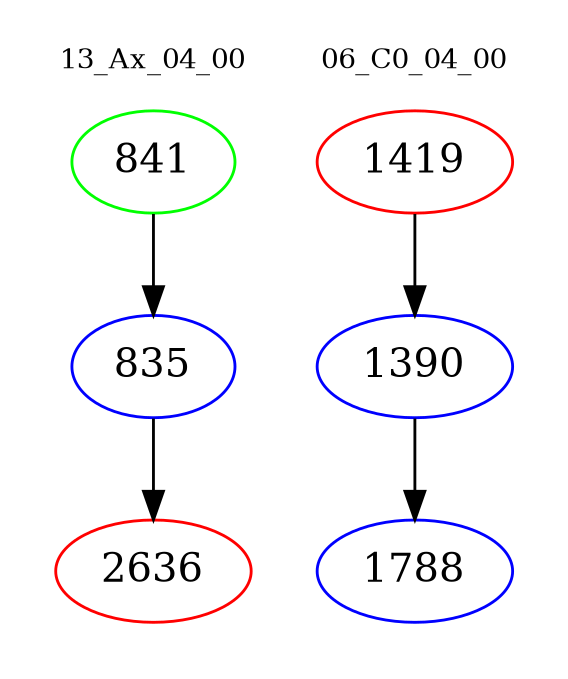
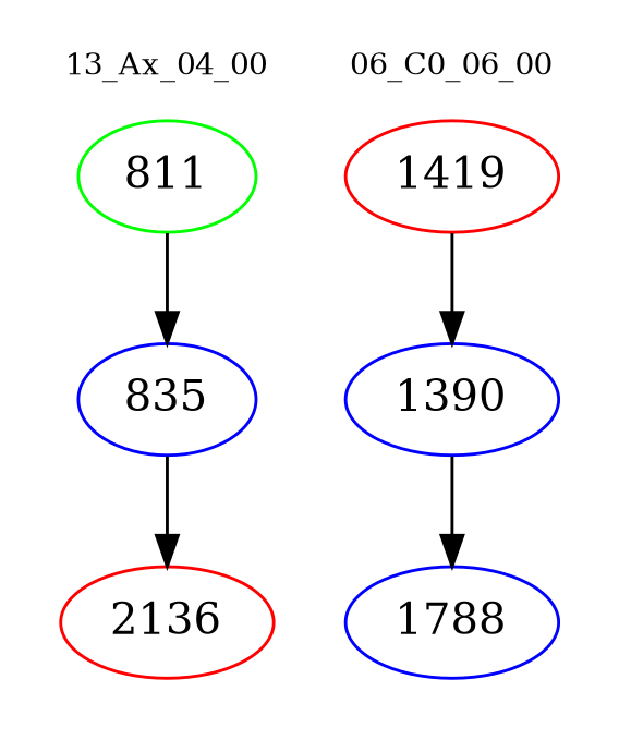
  digraph {
    node [color=blue]
    edge [color=black]
-   n1 [color=green label=841]
+   n1 [color=green label=811]
    n2 [label=835]
-   n3 [color=red label=2636]
+   n3 [color=red label=2136]
    n4 [color=red label=1419]
    n5 [label=1390]
    n6 [label=1788]
    subgraph cluster_1 {
      color=white
      fontsize=10
      label="13_Ax_04_00"
      n1
      n2
      n3
    }
    subgraph cluster_2 {
      color=white
      fontsize=10
-     label="06_C0_04_00"
+     label="06_C0_06_00"
      n4
      n5
      n6
    }
    n1 -> n2
    n2 -> n3
    n4 -> n5
    n5 -> n6
  }
